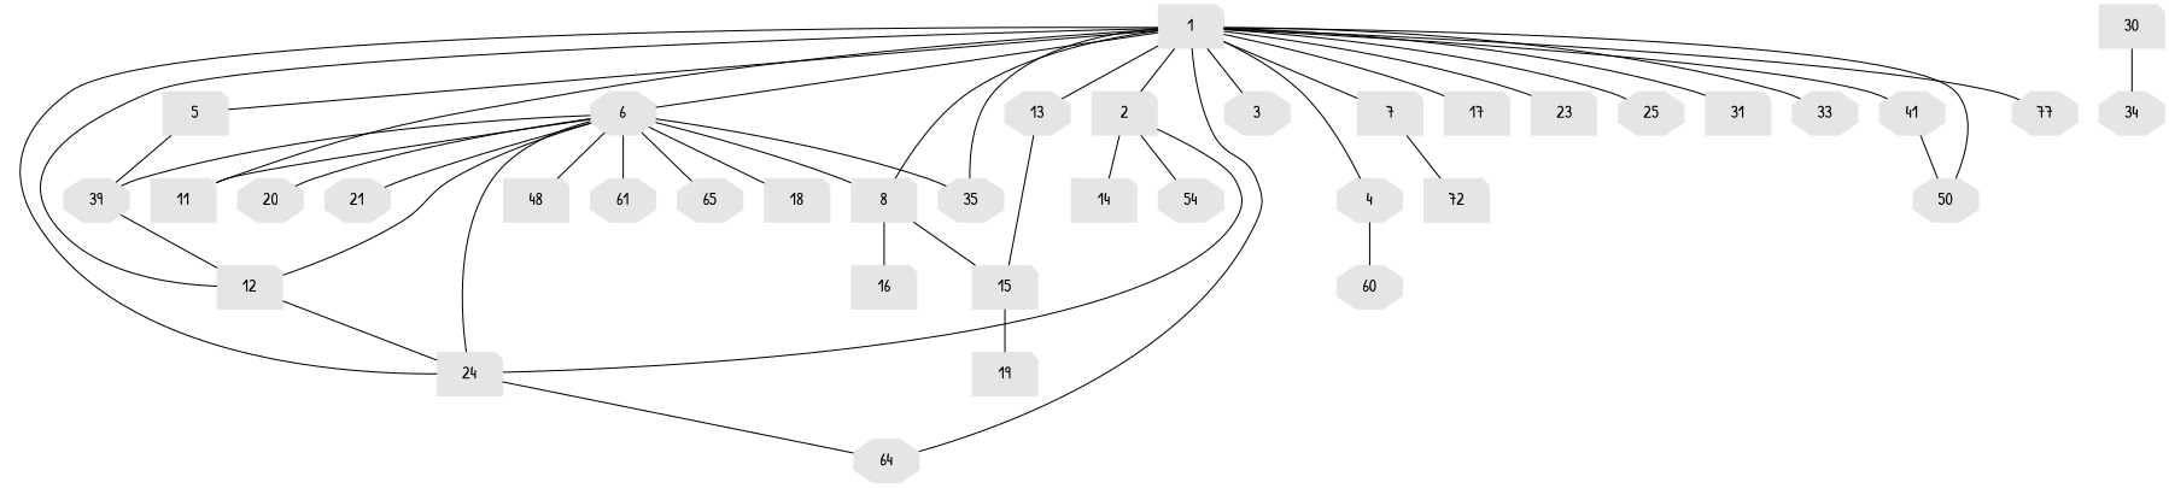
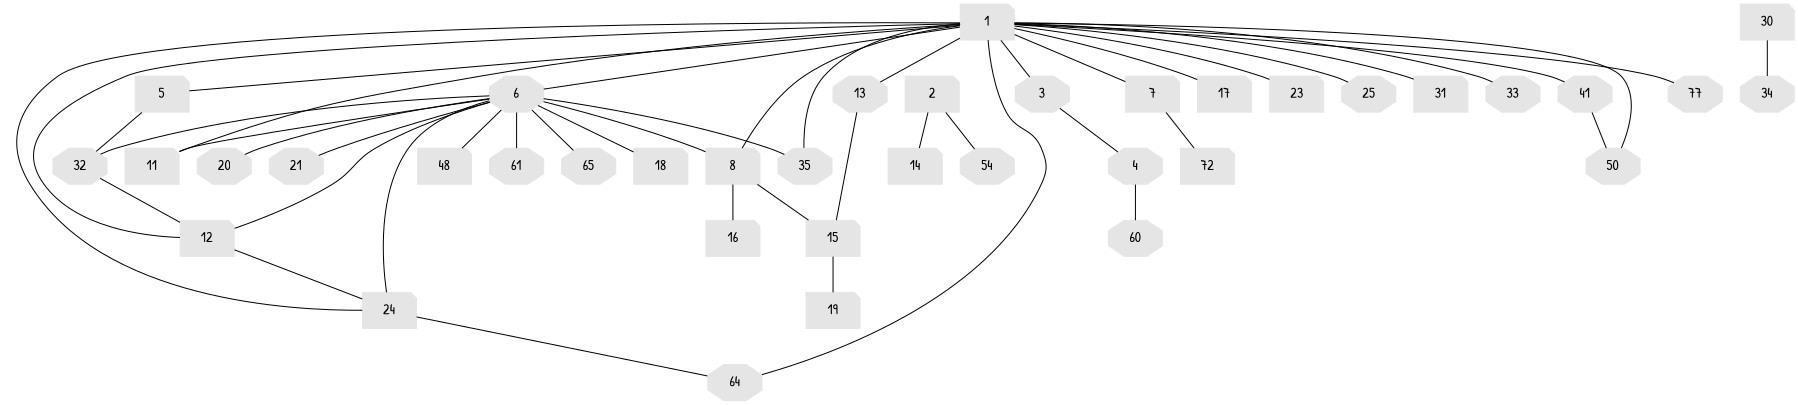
  graph {
    fontname="Patrick Hand"
    node [color=gray90 fontname="Patrick Hand" shape=note style=filled]
    edge [fontname="Patrick Hand"]
    1
    2
    3 [shape=octagon]
    4 [shape=octagon]
    5 [super="+62+27"]
    6 [shape=octagon super="+29+28+26+9"]
    7
    8
    11
    12 [super="+22+59"]
    13 [shape=octagon]
    17
    23
    24 [super="+40"]
    25 [shape=octagon]
    31
    33 [shape=octagon]
    35 [shape=octagon super="+70+57"]
    41 [shape=octagon super="+53"]
    50 [shape=octagon super="+68"]
    64 [shape=octagon]
    77 [shape=octagon]
    14
    54 [shape=octagon]
    60 [shape=octagon]
-   39 [shape=octagon super="+56+75+44+43"]
+   39 [shape=octagon super="+56+75+44+43" label=32]
    18
    20 [shape=octagon super="+52"]
    21 [shape=octagon]
    48
    61 [shape=octagon]
    65 [shape=octagon]
    72
    15 [super="+76+36"]
    16
    19
    34 [shape=octagon]
    30
-   1 -- 2
    1 -- 3
-   1 -- 4
+   3 -- 4
    1 -- 5
    1 -- 6 [weight=3]
    1 -- 7
    1 -- 8
    1 -- 11
    1 -- 12
    1 -- 13
    1 -- 17
    1 -- 23
    1 -- 24
    1 -- 25
    1 -- 31
    1 -- 33
    1 -- 35
    1 -- 41
    1 -- 50
    1 -- 64
    1 -- 77
-   2 -- 24
    2 -- 14
    2 -- 54
    4 -- 60
    5 -- 39
    6 -- 8
    6 -- 11
    6 -- 12
    6 -- 24
    6 -- 35
    6 -- 39
    6 -- 18
    6 -- 20
    6 -- 21
    6 -- 48
    6 -- 61
    6 -- 65
    7 -- 72
    8 -- 15
    8 -- 16
    12 -- 24
    13 -- 15
    24 -- 64
    41 -- 50
    39 -- 12
    15 -- 19
    30 -- 34
  }
